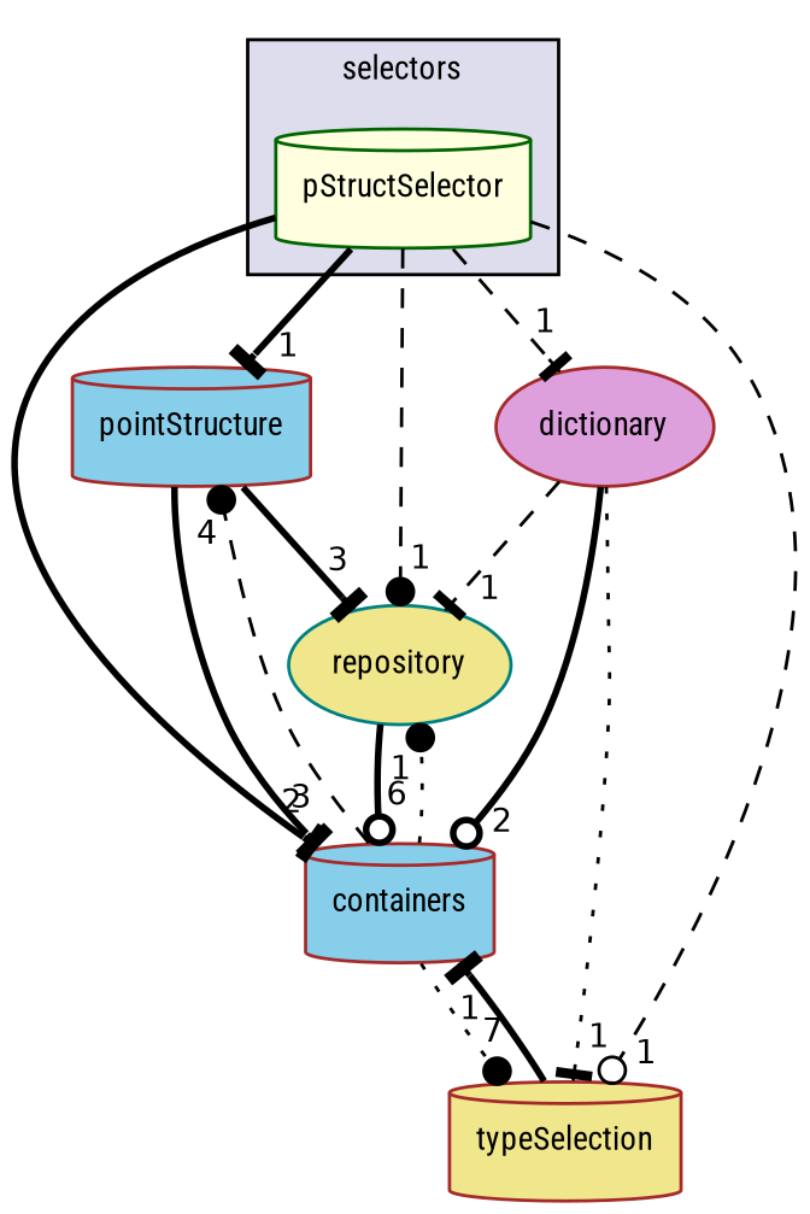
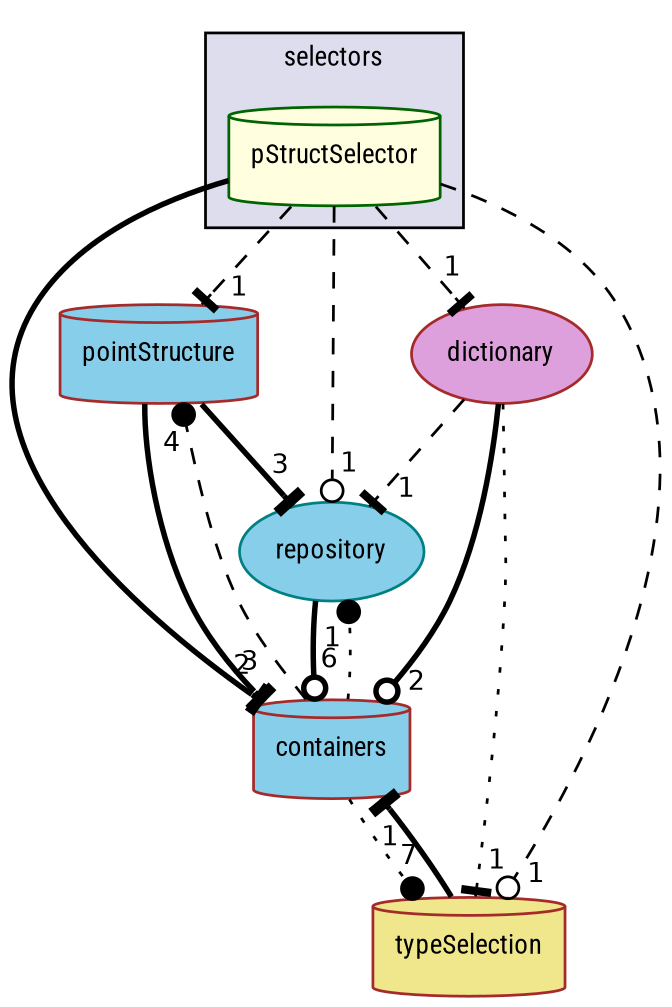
  digraph {
    compound=true
    fontname="Roboto Condensed"
    node [color=brown fillcolor=skyblue fontname="Roboto Condensed" fontsize=10 shape=cylinder style=filled]
    edge [arrowhead=tee fontname="Roboto Condensed" headlabel=1 labeldistance=1.5 labelfontname=Helvetica labelfontsize=10 style=bold]
    n1 [color=darkgreen fillcolor=lightyellow label=pStructSelector pencolor=black]
    n2 [label=pointStructure]
-   n3 [color=teal fillcolor=khaki label=repository shape=ellipse]
+   n3 [color=teal label=repository shape=ellipse]
    n4 [fillcolor=khaki label=typeSelection]
    n5 [label=containers]
    n6 [fillcolor=plum label=dictionary shape=ellipse]
    subgraph cluster_1 {
      bgcolor="#ddddee"
      fontsize=10
      label=selectors
      pencolor=black
      n1
    }
-   n1 -> n2
-   n1 -> n3 [arrowhead=dot style=dashed]
+   n1 -> n2 [style=dashed]
+   n1 -> n3 [arrowhead=odot style=dashed]
    n1 -> n4 [arrowhead=odot style=dashed]
    n1 -> n5 [headlabel=2]
    n1 -> n6 [style=dashed]
    n2 -> n3 [headlabel=3]
    n2 -> n5 [headlabel=3]
    n3 -> n5 [arrowhead=odot headlabel=6]
    n4 -> n5
    n5 -> n2 [arrowhead=dot headlabel=4 style=dashed]
    n5 -> n3 [arrowhead=dot style=dotted]
    n5 -> n4 [arrowhead=dot headlabel=7 style=dotted]
    n6 -> n3 [style=dashed]
    n6 -> n4 [style=dotted]
    n6 -> n5 [arrowhead=odot headlabel=2]
  }
